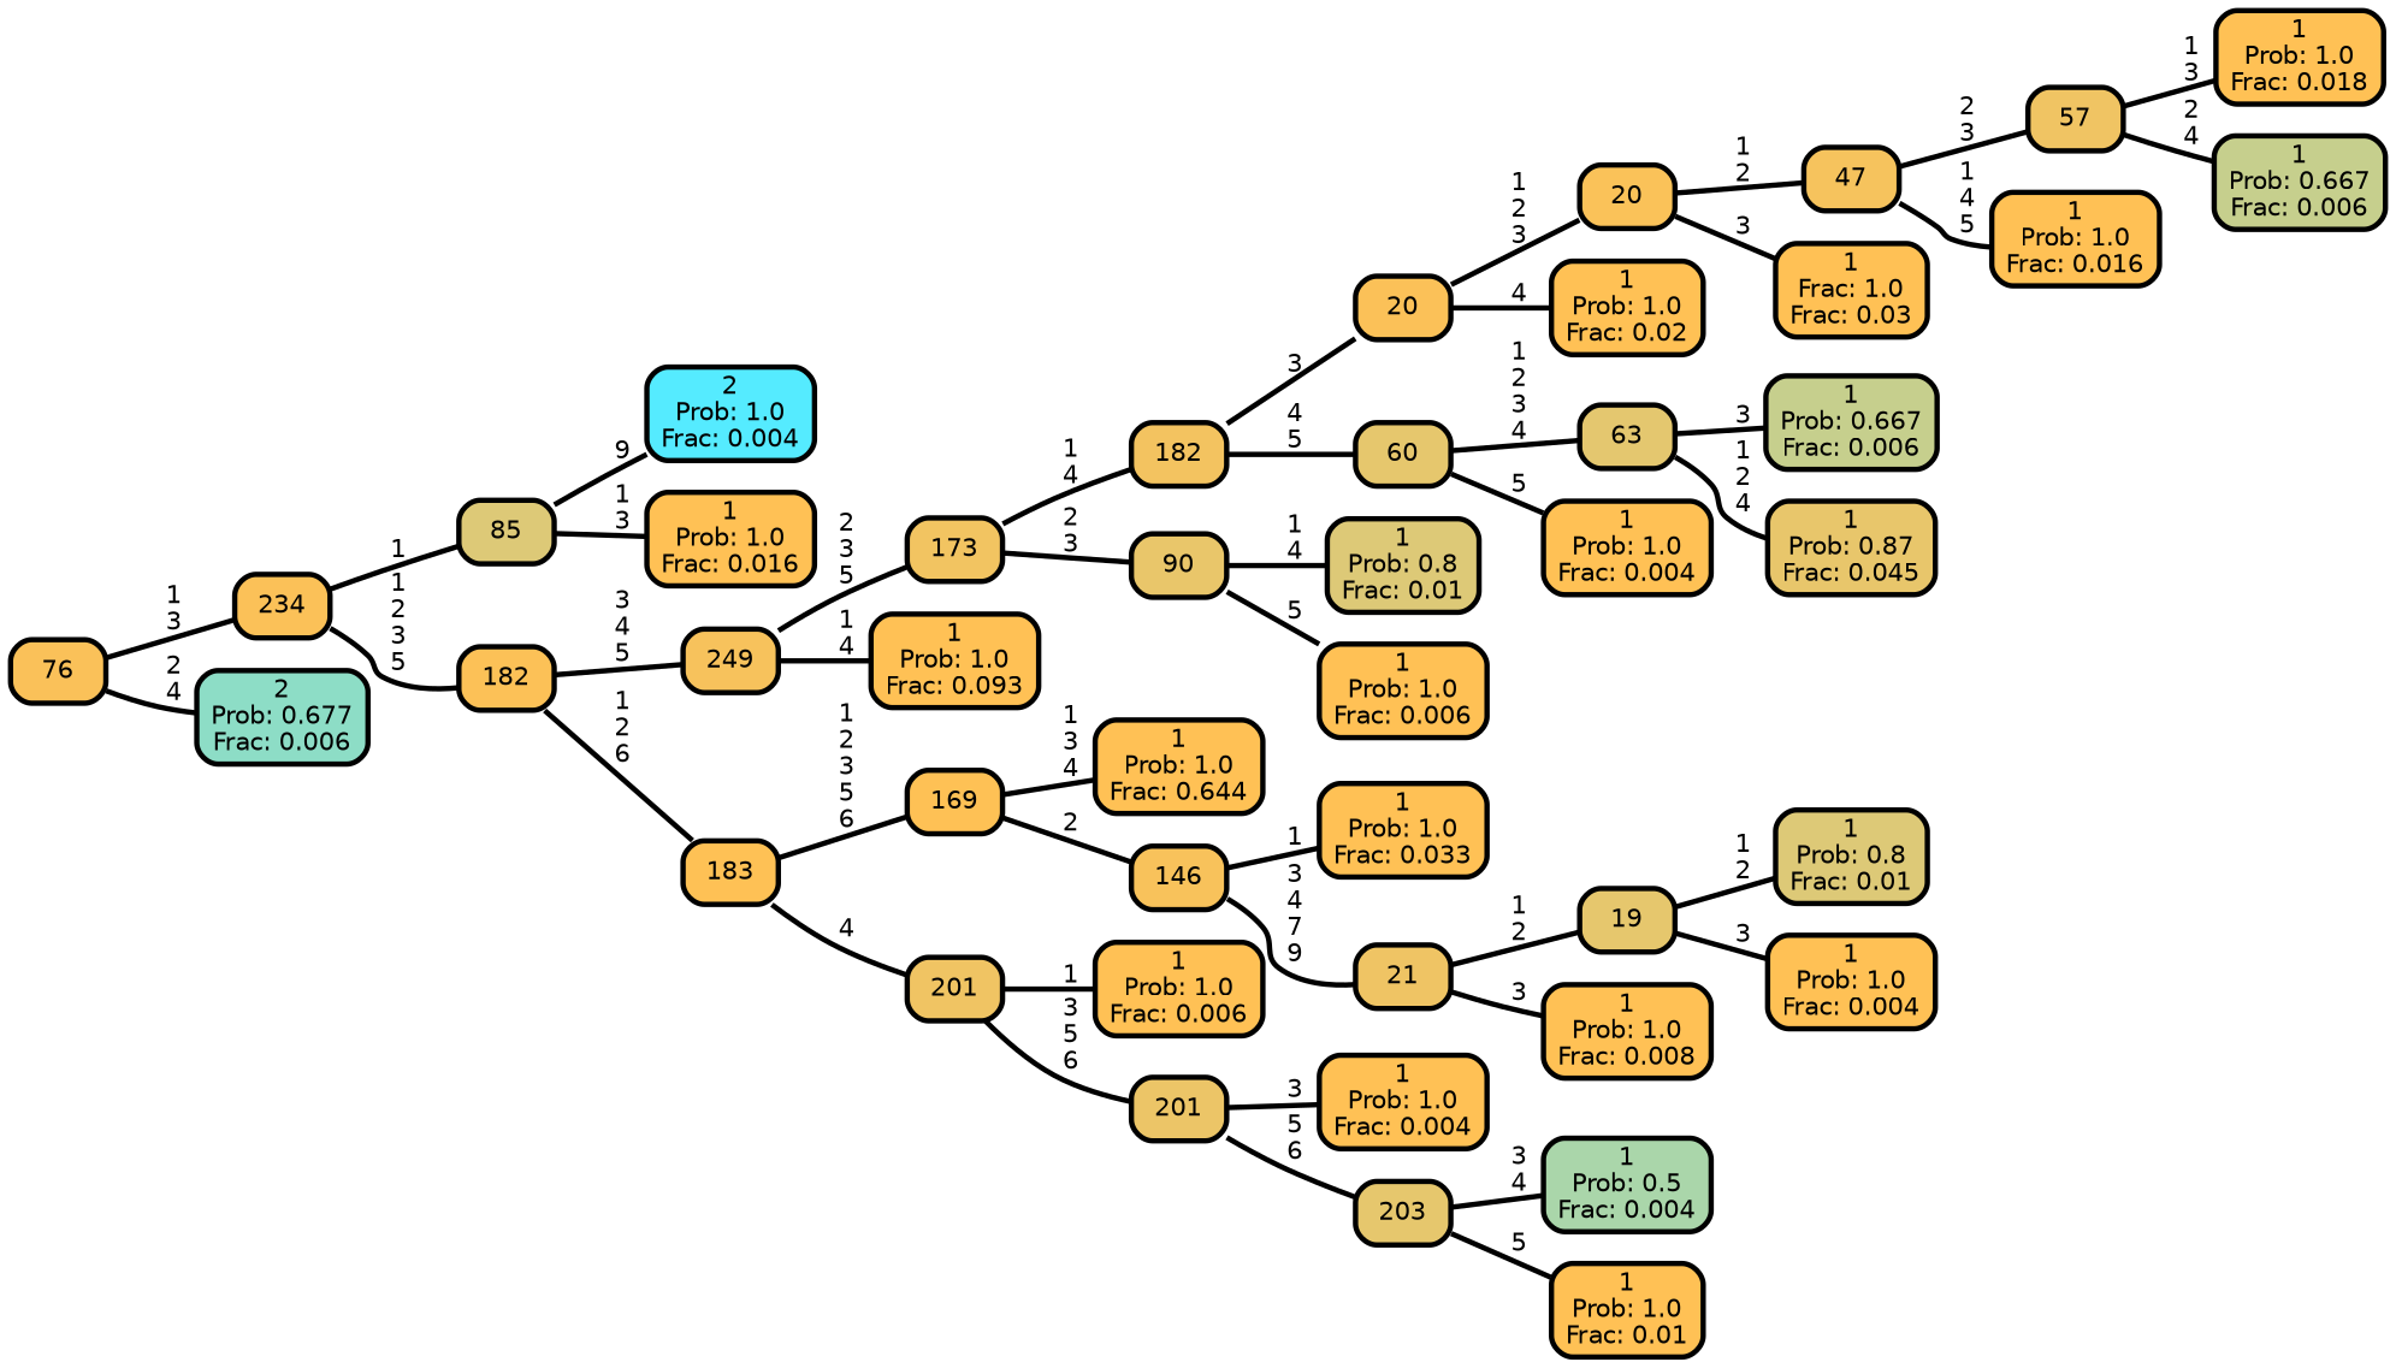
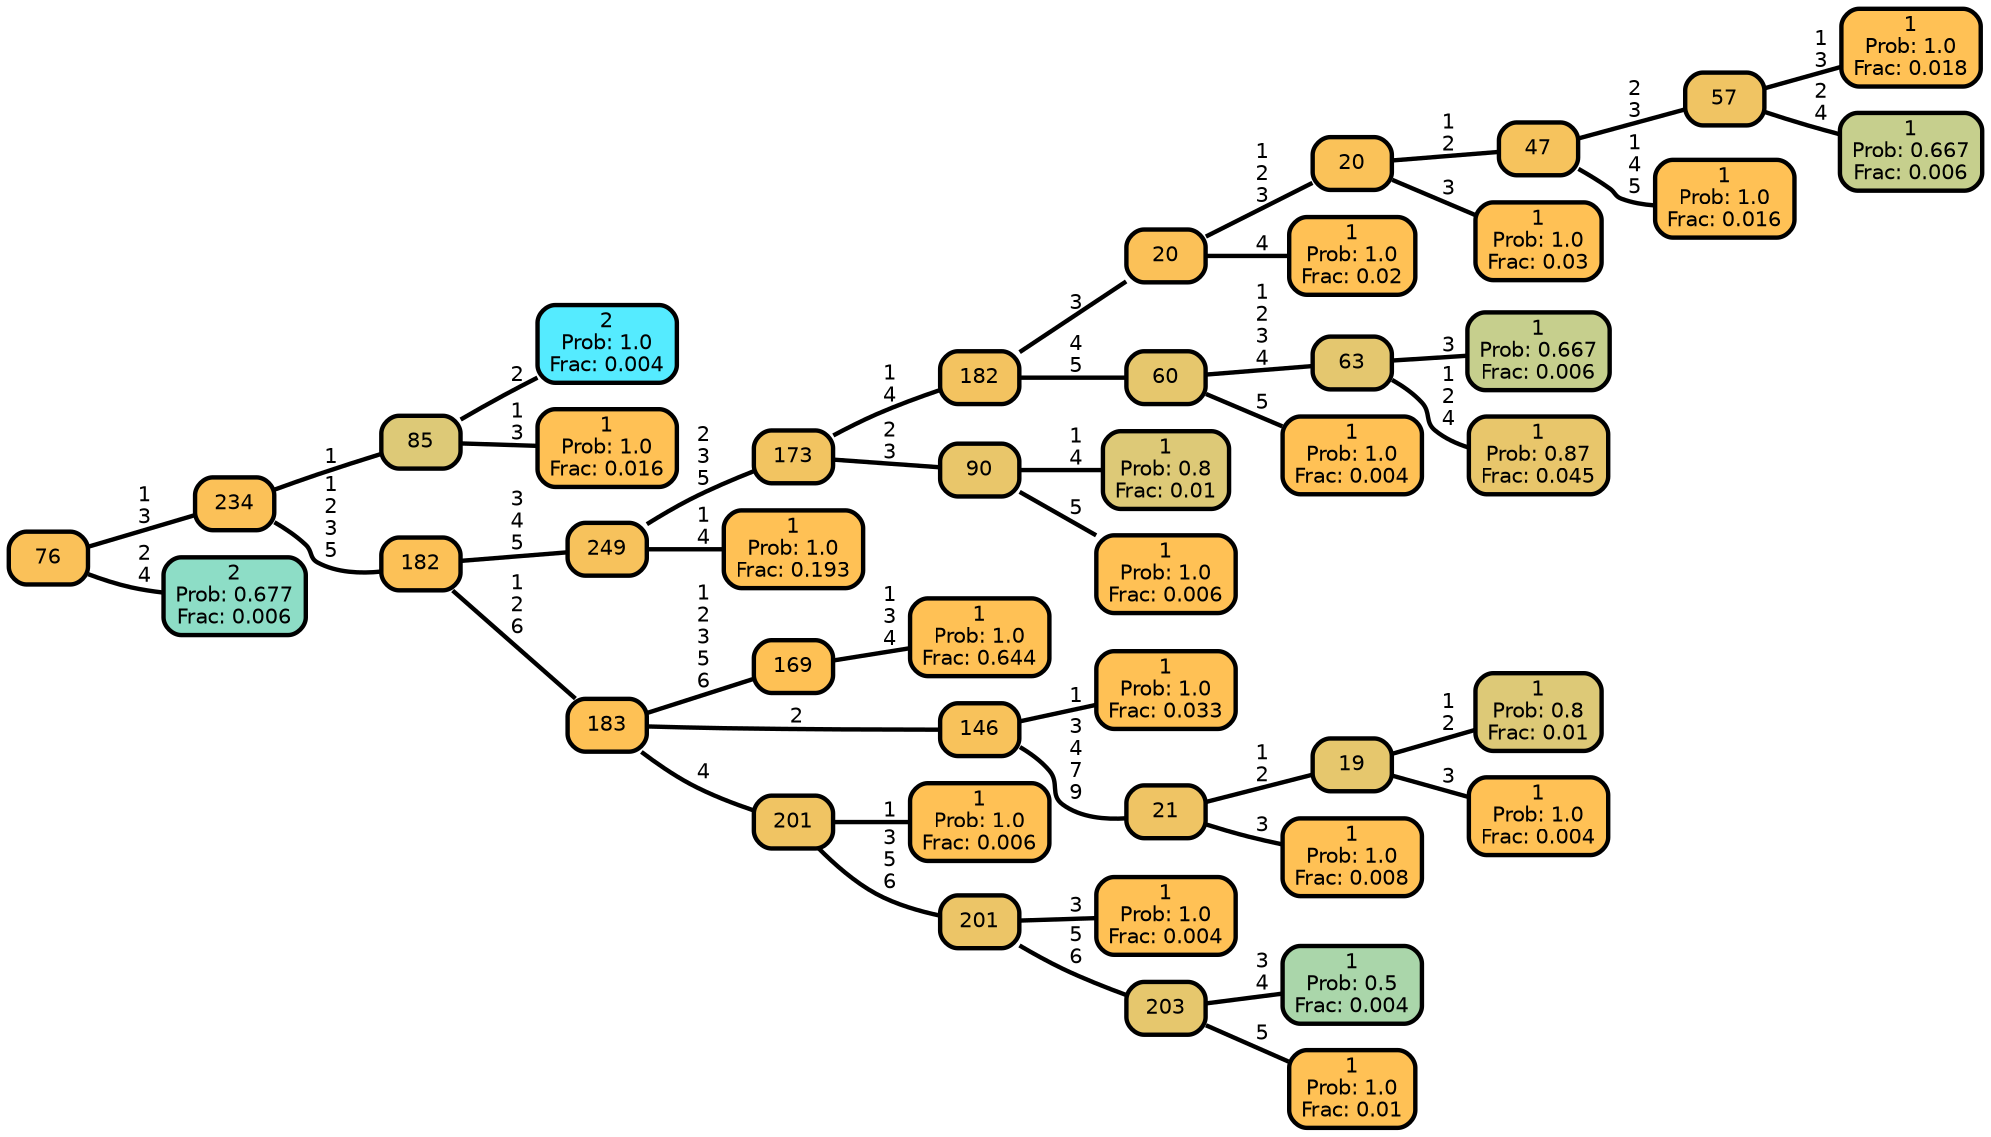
  graph {
    rankdir=LR
    ranksep="0 equally"
    splines=straight
    node [color=black fillcolor="#ffc155" fontcolor=black fontname=helvetica penwidth=3 shape=box style="filled, rounded"]
    edge [color=black fontname=helvetica penwidth=3]
    n1 [fillcolor="#55ebff" label="2\nProb: 1.0\nFrac: 0.004"]
    n2 [fillcolor="#ddc977" label=85]
    n3 [label="1\nProb: 1.0\nFrac: 0.016"]
    n4 [fillcolor="#fbc158" label=234]
    n5 [fillcolor="#fcc157" label=182]
    n6 [fillcolor="#f7c25c" label=249]
    n7 [fillcolor="#fec155" label=183]
-   n8 [label="1\nProb: 1.0\nFrac: 0.093"]
+   n8 [label="1\nProb: 1.0\nFrac: 0.193"]
    n9 [fillcolor="#f2c461" label=173]
    n10 [fillcolor="#e9c66a" label=90]
    n11 [fillcolor="#f3c360" label=182]
    n12 [fillcolor="#ddc977" label="1\nProb: 0.8\nFrac: 0.01"]
    n13 [label="1\nProb: 1.0\nFrac: 0.006"]
    n14 [fillcolor="#fbc158" label=20]
    n15 [fillcolor="#e6c76d" label=60]
    n16 [label="1\nProb: 1.0\nFrac: 0.018"]
    n17 [fillcolor="#f0c463" label=57]
    n18 [fillcolor="#c6cf8d" label="1\nProb: 0.667\nFrac: 0.006"]
    n19 [fillcolor="#f6c35d" label=47]
    n20 [label="1\nProb: 1.0\nFrac: 0.016"]
    n21 [fillcolor="#fac259" label=20]
-   n22 [label="1\nFrac: 1.0\nFrac: 0.03"]
+   n22 [label="1\nProb: 1.0\nFrac: 0.03"]
    n23 [label="1\nProb: 1.0\nFrac: 0.02"]
    n24 [fillcolor="#e4c76f" label=63]
    n25 [label="1\nProb: 1.0\nFrac: 0.004"]
    n26 [fillcolor="#c6cf8d" label="1\nProb: 0.667\nFrac: 0.006"]
    n27 [fillcolor="#e8c66b" label="1\nProb: 0.87\nFrac: 0.045"]
    n28 [fillcolor="#f0c463" label=201]
    n29 [fillcolor="#fec155" label=169]
    n30 [label="1\nProb: 1.0\nFrac: 0.006"]
    n31 [fillcolor="#ecc567" label=201]
    n32 [label="1\nProb: 1.0\nFrac: 0.004"]
    n33 [fillcolor="#e6c76d" label=203]
    n34 [fillcolor="#aad6aa" label="1\nProb: 0.5\nFrac: 0.004"]
    n35 [label="1\nProb: 1.0\nFrac: 0.01"]
    n36 [fillcolor="#f8c25b" label=146]
    n37 [label="1\nProb: 1.0\nFrac: 0.644"]
    n38 [label="1\nProb: 1.0\nFrac: 0.033"]
    n39 [fillcolor="#efc464" label=21]
    n40 [fillcolor="#e6c76d" label=19]
    n41 [label="1\nProb: 1.0\nFrac: 0.008"]
    n42 [fillcolor="#ddc977" label="1\nProb: 0.8\nFrac: 0.01"]
    n43 [label="1\nProb: 1.0\nFrac: 0.004"]
    n44 [fillcolor="#fac159" label=76]
    n45 [fillcolor="#8dddc6" label="2\nProb: 0.677\nFrac: 0.006"]
    subgraph sub_1 {
      rank=same
    }
-   n2 -- n1 [label=" 9"]
+   n2 -- n1 [label=" 2"]
    n2 -- n3 [label=" 1\n 3"]
    n4 -- n2 [label=" 1"]
    n4 -- n5 [label=" 1\n 2\n 3\n 5"]
    n5 -- n6 [label=" 3\n 4\n 5"]
    n5 -- n7 [label=" 1\n 2\n 6"]
    n6 -- n8 [label=" 1\n 4"]
    n6 -- n9 [label=" 2\n 3\n 5"]
    n7 -- n28 [label=" 4"]
    n7 -- n29 [label=" 1\n 2\n 3\n 5\n 6"]
    n9 -- n10 [label=" 2\n 3"]
    n9 -- n11 [label=" 1\n 4"]
    n10 -- n12 [label=" 1\n 4"]
    n10 -- n13 [label=" 5"]
    n11 -- n14 [label=" 3"]
    n11 -- n15 [label=" 4\n 5"]
    n14 -- n21 [label=" 1\n 2\n 3"]
    n14 -- n23 [label=" 4"]
    n15 -- n24 [label=" 1\n 2\n 3\n 4"]
    n15 -- n25 [label=" 5"]
    n17 -- n16 [label=" 1\n 3"]
    n17 -- n18 [label=" 2\n 4"]
    n19 -- n17 [label=" 2\n 3"]
    n19 -- n20 [label=" 1\n 4\n 5"]
    n21 -- n19 [label=" 1\n 2"]
    n21 -- n22 [label=" 3"]
    n24 -- n26 [label=" 3"]
    n24 -- n27 [label=" 1\n 2\n 4"]
    n28 -- n30 [label=" 1"]
    n28 -- n31 [label=" 3\n 5\n 6"]
-   n29 -- n36 [label=" 2"]
+   n7 -- n36 [label=" 2"]
    n29 -- n37 [label=" 1\n 3\n 4"]
    n31 -- n32 [label=" 3"]
    n31 -- n33 [label=" 5\n 6"]
    n33 -- n34 [label=" 3\n 4"]
    n33 -- n35 [label=" 5"]
    n36 -- n38 [label=" 1"]
    n36 -- n39 [label=" 3\n 4\n 7\n 9"]
    n39 -- n40 [label=" 1\n 2"]
    n39 -- n41 [label=" 3"]
    n40 -- n42 [label=" 1\n 2"]
    n40 -- n43 [label=" 3"]
    n44 -- n4 [label=" 1\n 3"]
    n44 -- n45 [label=" 2\n 4"]
  }
